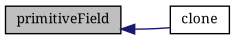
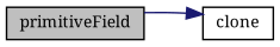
  digraph {
    rankdir=LR
    fontname="Noto Serif"
    node [color=black fontname="Noto Serif" fontsize=10 shape=record]
    n1 [fillcolor=grey75 fontcolor=black height=0.2 label=primitiveField style=filled width=0.4]
    n2 [height=0.2 label=clone width=0.4]
-   n1 -> n2 [color=midnightblue dir=back fontname="Noto Serif" fontsize=10 labelfontname=Helvetica labelfontsize=10 style=solid]
+   n2 -> n1 [color=midnightblue dir=back fontname="Noto Serif" fontsize=10 labelfontname=Helvetica labelfontsize=10 style=solid]
  }
